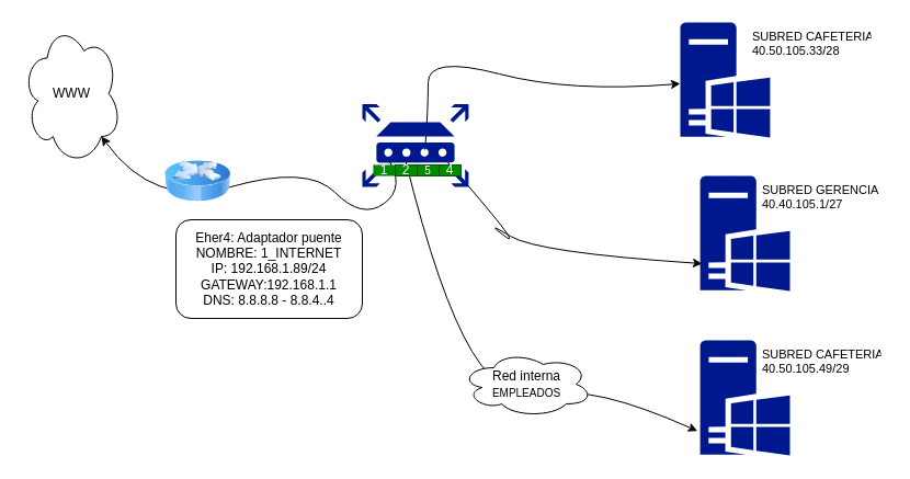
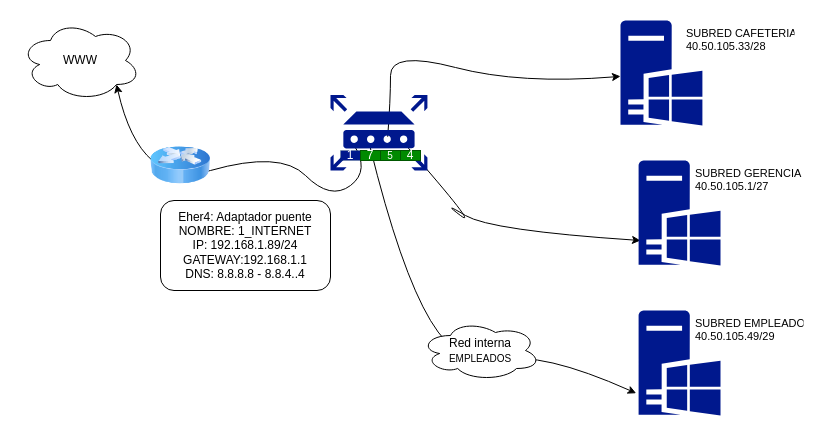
  <mxCell id="0" />
  <mxCell id="1" parent="0" />
  <mxCell id="2" value="" style="curved=1;endArrow=classic;html=1;exitX=0.59;exitY=0.553;exitDx=0;exitDy=0;exitPerimeter=0;" parent="1" source="12" target="19" edge="1"><mxGeometry width="50" height="50" relative="1" as="geometry"><mxPoint x="430" y="190" as="sourcePoint" /><mxPoint x="480" y="140" as="targetPoint" /><Array as="points"><mxPoint x="390" y="100" /><mxPoint x="390" y="50" /><mxPoint x="520" y="84" /></Array></mxGeometry></mxCell>
  <mxCell id="3" value="" style="curved=1;endArrow=classic;html=1;exitX=0.782;exitY=0.672;exitDx=0;exitDy=0;exitPerimeter=0;" parent="1" source="12" edge="1"><mxGeometry width="50" height="50" relative="1" as="geometry"><mxPoint x="430" y="230" as="sourcePoint" /><mxPoint x="640" y="240" as="targetPoint" /><Array as="points"><mxPoint x="480" y="230" /><mxPoint x="440" y="200" /><mxPoint x="490" y="230" /></Array></mxGeometry></mxCell>
  <mxCell id="4" value="" style="curved=1;endArrow=classic;html=1;exitX=0.405;exitY=0.672;exitDx=0;exitDy=0;exitPerimeter=0;entryX=-0.03;entryY=0.788;entryDx=0;entryDy=0;entryPerimeter=0;" parent="1" source="12" target="10" edge="1"><mxGeometry width="50" height="50" relative="1" as="geometry"><mxPoint x="496.92" y="230" as="sourcePoint" /><mxPoint x="600" y="444.138" as="targetPoint" /><Array as="points"><mxPoint x="400" y="270" /><mxPoint x="460" y="370" /><mxPoint x="540" y="350" /></Array></mxGeometry></mxCell>
- <mxCell id="5" value="WWW" style="ellipse;shape=cloud;whiteSpace=wrap;html=1;" parent="1" vertex="1"><mxGeometry x="20" y="20" width="90" height="130" as="geometry" /></mxCell>
+ <mxCell id="5" value="WWW" style="ellipse;shape=cloud;whiteSpace=wrap;html=1;" parent="1" vertex="1"><mxGeometry x="20" y="20" width="120" height="80" as="geometry" /></mxCell>
  <mxCell id="6" value="Eher4: Adaptador puente&lt;br&gt;NOMBRE: 1_INTERNET&lt;br&gt;IP: 192.168.1.89/24&lt;br&gt;GATEWAY:192.168.1.1&lt;br&gt;DNS: 8.8.8.8 - 8.8.4..4" style="whiteSpace=wrap;html=1;rounded=1;" parent="1" vertex="1"><mxGeometry x="160" y="200" width="170" height="90" as="geometry" /></mxCell>
  <mxCell id="7" style="edgeStyle=orthogonalEdgeStyle;rounded=0;orthogonalLoop=1;jettySize=auto;html=1;exitX=0.5;exitY=1;exitDx=0;exitDy=0;" parent="1" edge="1"><mxGeometry relative="1" as="geometry"><mxPoint x="380" y="180" as="sourcePoint" /><mxPoint x="380" y="180" as="targetPoint" /></mxGeometry></mxCell>
  <mxCell id="8" value="" style="curved=1;endArrow=classic;html=1;entryX=0.8;entryY=0.8;entryDx=0;entryDy=0;entryPerimeter=0;exitX=0.233;exitY=0.644;exitDx=0;exitDy=0;exitPerimeter=0;" parent="1" source="12" target="5" edge="1"><mxGeometry width="50" height="50" relative="1" as="geometry"><mxPoint x="366.667" y="180" as="sourcePoint" /><mxPoint x="330" y="150" as="targetPoint" /><Array as="points"><mxPoint x="370" y="170" /><mxPoint x="330" y="200" /><mxPoint x="280" y="150" /><mxPoint x="140" y="190" /></Array></mxGeometry></mxCell>
  <mxCell id="9" value="" style="image;html=1;image=img/lib/clip_art/networking/Router_Icon_128x128.png" parent="1" vertex="1"><mxGeometry x="150" y="130" width="60" height="70" as="geometry" /></mxCell>
  <mxCell id="10" value="" style="sketch=0;aspect=fixed;pointerEvents=1;shadow=0;dashed=0;html=1;strokeColor=none;labelPosition=center;verticalLabelPosition=bottom;verticalAlign=top;align=center;fillColor=#00188D;shape=mxgraph.mscae.enterprise.windows_server" parent="1" vertex="1"><mxGeometry x="638.1" y="310" width="81.9" height="105" as="geometry" /></mxCell>
  <mxCell id="11" value="Red interna&lt;br&gt;&lt;font style=&quot;font-size: 10px&quot;&gt;EMPLEADOS&lt;/font&gt;" style="ellipse;shape=cloud;whiteSpace=wrap;html=1;" parent="1" vertex="1"><mxGeometry x="420" y="320" width="120" height="60" as="geometry" /></mxCell>
  <mxCell id="12" value="" style="sketch=0;aspect=fixed;pointerEvents=1;shadow=0;dashed=0;html=1;strokeColor=none;labelPosition=center;verticalLabelPosition=bottom;verticalAlign=top;align=center;fillColor=#00188D;shape=mxgraph.mscae.enterprise.router" parent="1" vertex="1"><mxGeometry x="330" y="94.4" width="96.92" height="75.6" as="geometry" /></mxCell>
  <mxCell id="13" value="&lt;font size=&quot;1&quot;&gt;5&lt;/font&gt;" style="rounded=0;whiteSpace=wrap;html=1;fillColor=#008a00;strokeColor=#005700;fontColor=#ffffff;" parent="1" vertex="1"><mxGeometry x="380" y="150" width="20" height="10" as="geometry" /></mxCell>
- <mxCell id="14" value="1" style="rounded=0;whiteSpace=wrap;html=1;fillColor=#008a00;strokeColor=#005700;fontColor=#ffffff;strokeWidth=0;" parent="1" vertex="1"><mxGeometry x="340" y="150" width="20" height="10" as="geometry" /></mxCell>
- <mxCell id="15" value="2" style="rounded=0;whiteSpace=wrap;html=1;fillColor=#008a00;strokeColor=#005700;fontColor=#ffffff;" parent="1" vertex="1"><mxGeometry x="360" y="150" width="20" height="10" as="geometry" /></mxCell>
- <mxCell id="16" value="SUBRED CAFETERIA&#10;40.50.105.49/29" style="text;strokeColor=none;fillColor=none;align=left;verticalAlign=top;spacingLeft=4;spacingRight=4;overflow=hidden;rotatable=0;points=[[0,0.5],[1,0.5]];portConstraint=eastwest;fontSize=11;" parent="1" vertex="1"><mxGeometry x="689" y="310" width="118.1" height="53" as="geometry" /></mxCell>
+ <mxCell id="14" value="1" style="rounded=0;whiteSpace=wrap;html=1;fillColor=#00188d;strokeColor=#005700;fontColor=#ffffff;strokeWidth=0;" parent="1" vertex="1"><mxGeometry x="340" y="150" width="20" height="10" as="geometry" /></mxCell>
+ <mxCell id="15" value="7" style="rounded=0;whiteSpace=wrap;html=1;fillColor=#008a00;strokeColor=#005700;fontColor=#ffffff;" parent="1" vertex="1"><mxGeometry x="360" y="150" width="20" height="10" as="geometry" /></mxCell>
+ <mxCell id="16" value="SUBRED EMPLEADOS&#10;40.50.105.49/29" style="text;strokeColor=none;fillColor=none;align=left;verticalAlign=top;spacingLeft=4;spacingRight=4;overflow=hidden;rotatable=0;points=[[0,0.5],[1,0.5]];portConstraint=eastwest;fontSize=11;" parent="1" vertex="1"><mxGeometry x="689" y="310" width="118.1" height="53" as="geometry" /></mxCell>
  <mxCell id="17" value="" style="sketch=0;aspect=fixed;pointerEvents=1;shadow=0;dashed=0;html=1;strokeColor=none;labelPosition=center;verticalLabelPosition=bottom;verticalAlign=top;align=center;fillColor=#00188D;shape=mxgraph.mscae.enterprise.windows_server" parent="1" vertex="1"><mxGeometry x="638.1" y="160" width="81.9" height="105" as="geometry" /></mxCell>
- <mxCell id="18" value="SUBRED GERENCIA&#10;40.40.105.1/27" style="text;strokeColor=none;fillColor=none;align=left;verticalAlign=top;spacingLeft=4;spacingRight=4;overflow=hidden;rotatable=0;points=[[0,0.5],[1,0.5]];portConstraint=eastwest;fontSize=11;" parent="1" vertex="1"><mxGeometry x="689" y="160" width="118.1" height="53" as="geometry" /></mxCell>
+ <mxCell id="18" value="SUBRED GERENCIA&#10;40.50.105.1/27" style="text;strokeColor=none;fillColor=none;align=left;verticalAlign=top;spacingLeft=4;spacingRight=4;overflow=hidden;rotatable=0;points=[[0,0.5],[1,0.5]];portConstraint=eastwest;fontSize=11;" parent="1" vertex="1"><mxGeometry x="689" y="160" width="118.1" height="53" as="geometry" /></mxCell>
  <mxCell id="19" value="" style="sketch=0;aspect=fixed;pointerEvents=1;shadow=0;dashed=0;html=1;strokeColor=none;labelPosition=center;verticalLabelPosition=bottom;verticalAlign=top;align=center;fillColor=#00188D;shape=mxgraph.mscae.enterprise.windows_server" parent="1" vertex="1"><mxGeometry x="620" y="20" width="81.9" height="105" as="geometry" /></mxCell>
  <mxCell id="20" value="SUBRED CAFETERIA&#10;40.50.105.33/28" style="text;strokeColor=none;fillColor=none;align=left;verticalAlign=top;spacingLeft=4;spacingRight=4;overflow=hidden;rotatable=0;points=[[0,0.5],[1,0.5]];portConstraint=eastwest;fontSize=11;" parent="1" vertex="1"><mxGeometry x="680" y="20" width="118.1" height="53" as="geometry" /></mxCell>
  <mxCell id="21" value="4" style="rounded=0;whiteSpace=wrap;html=1;fillColor=#008a00;strokeColor=#005700;fontColor=#ffffff;" parent="1" vertex="1"><mxGeometry x="400" y="150" width="20" height="10" as="geometry" /></mxCell>
